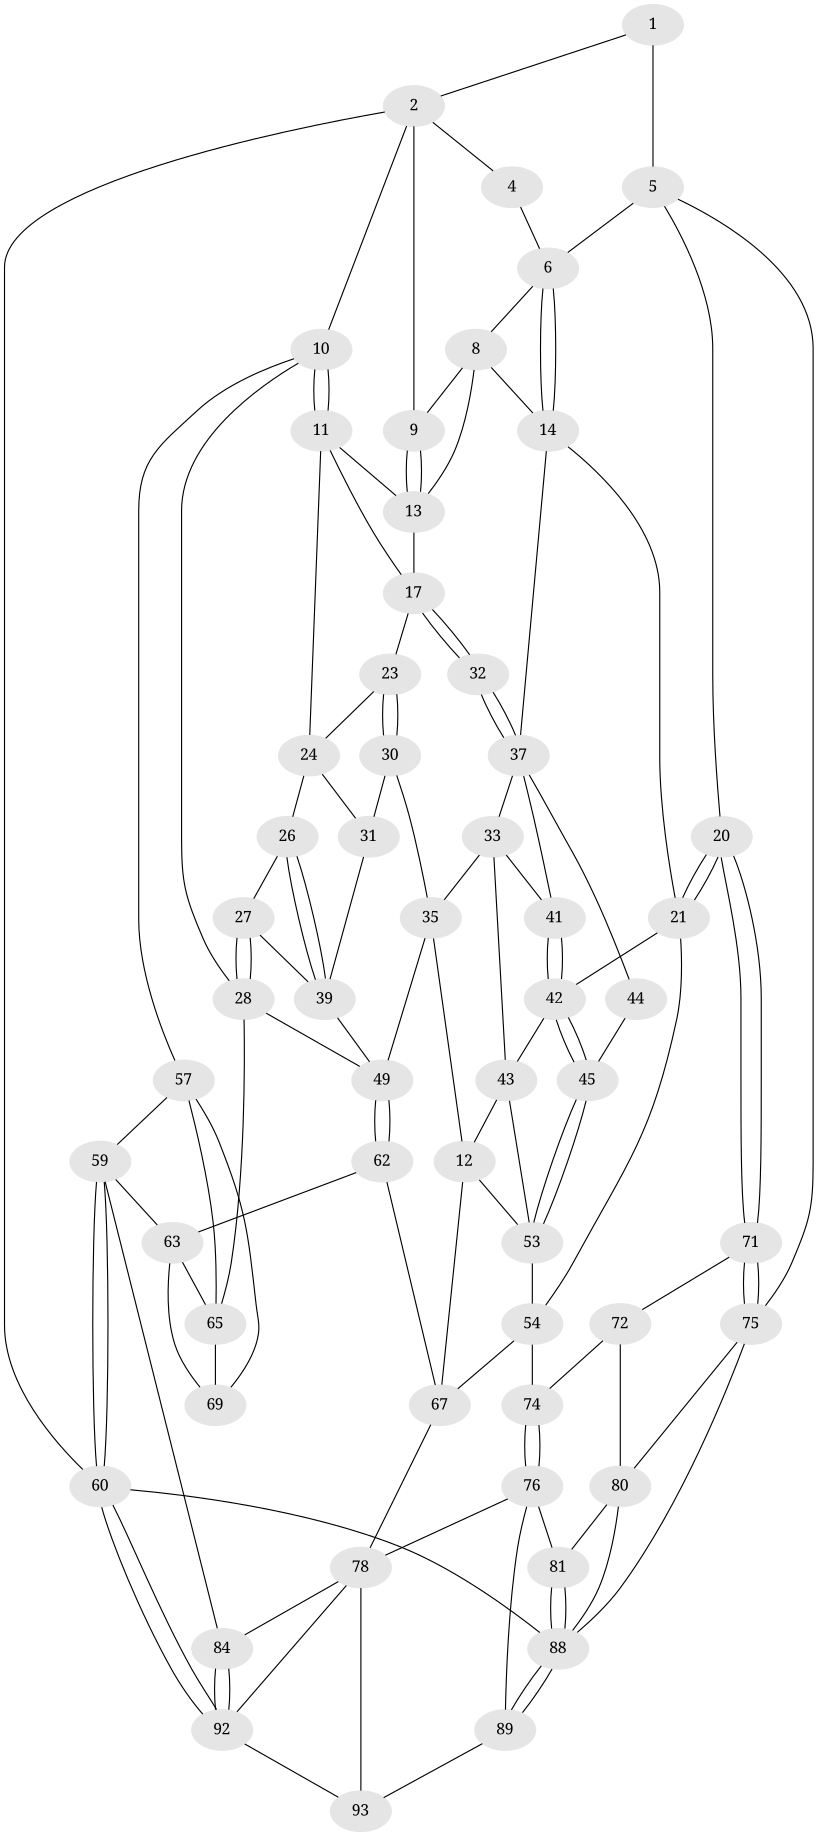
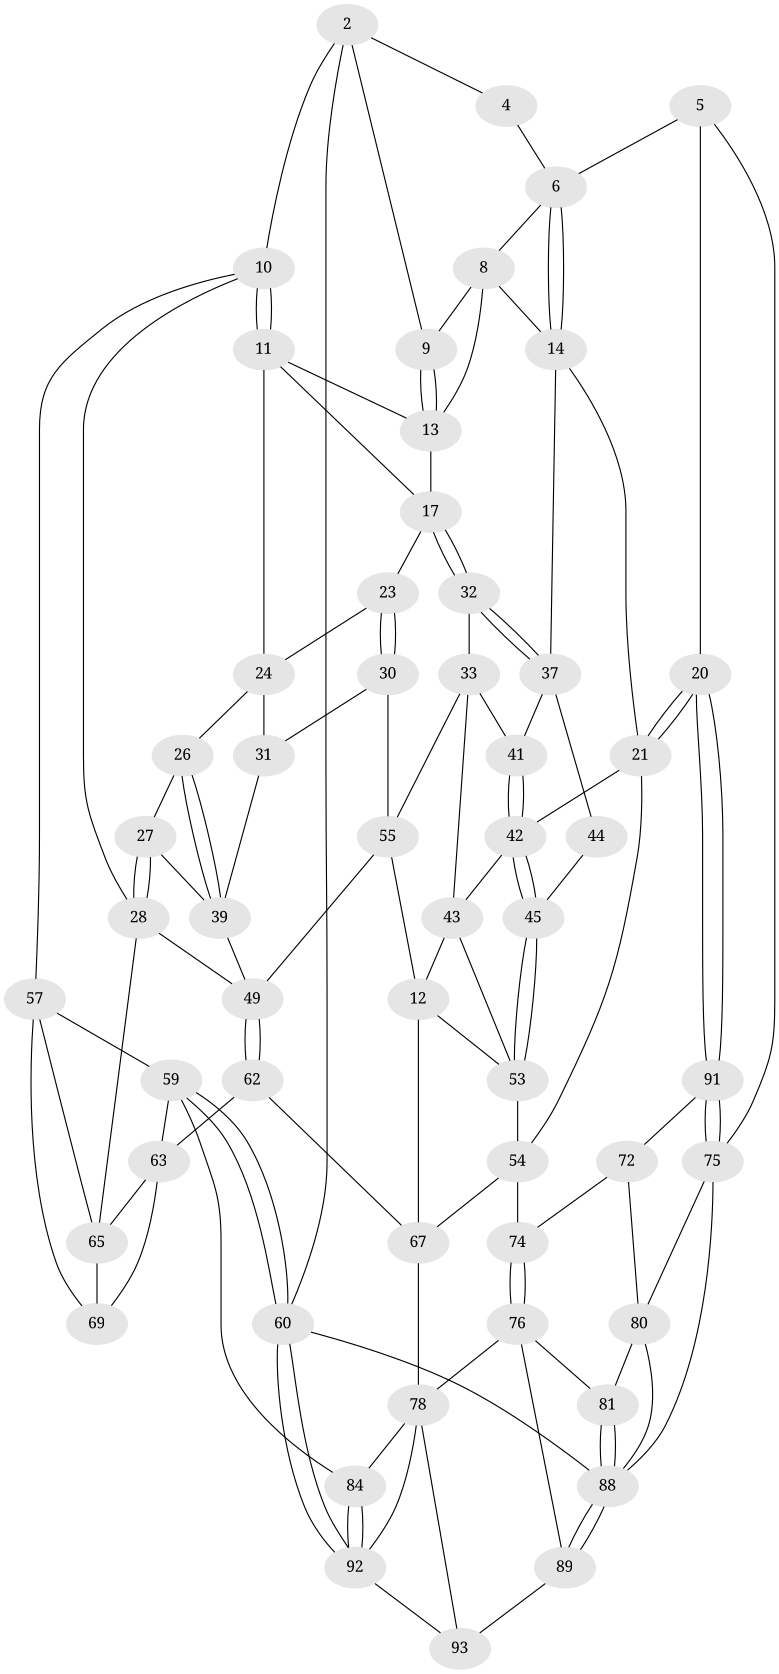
  graph {
    fontname="Noto Serif"
    node [color=gray90 fontname="Noto Serif" style=filled]
    edge [fontname="Noto Serif"]
    2 [super="+3"]
-   1
    5 [super="+19"]
    4
    9
    10 [super="+29"]
    60
    6 [super="+7"]
    20
    75 [super="+86"]
    13 [super="+16"]
    11 [super="+12"]
    28 [super="+56"]
    57 [super="+58"]
    88 [super="+91"]
    92 [super="+94"]
    8 [super="+15"]
    14 [super="+22"]
    21 [super="+46"]
-   71 [super="+72"]
+   71 [super="+72" label=91]
    80 [super="+87"]
    37 [super="+40"]
    17 [super="+18"]
    24 [super="+25"]
    49 [super="+50"]
    65 [super="+66"]
    59 [super="+82"]
    69
    23
    32
    26
    31 [super="+38"]
    54 [super="+70"]
    42
    44
    41
    30 [super="+36"]
    33 [super="+34"]
    n39 [label=72 super="+79"]
    45
    67 [super="+68"]
    74
-   35 [super="+48"]
+   35 [super="+48" label=55]
    27
    39 [super="+47"]
    62
    n47 [label=12 super="+61"]
    43 [super="+51"]
    53 [super="+55"]
    63 [super="+64"]
    78 [super="+83"]
    76 [super="+77"]
    84
    89 [super="+90"]
    93
    81
    2 -- 4
    2 -- 9
    2 -- 10
    2 -- 60
-   1 -- 2
-   1 -- 5 [weight=2]
    5 -- 6
    5 -- 20
    5 -- 75
    4 -- 6
    9 -- 13
    9 -- 13
    10 -- 11
    10 -- 11
    10 -- 28
    10 -- 57
    60 -- 88
    60 -- 92
    60 -- 92
    6 -- 8
    6 -- 14
    6 -- 14
    20 -- 21
    20 -- 21
    20 -- 71
    20 -- 71
    75 -- 88
    75 -- 80
    13 -- 17
    11 -- 13
    11 -- 17
    11 -- 24
    28 -- 49
    28 -- 65
    57 -- 65
    57 -- 59
    57 -- 69
    88 -- 89
    88 -- 89
    92 -- 93
    8 -- 9
    8 -- 13
    8 -- 14
    14 -- 21
    14 -- 37
    21 -- 54
    21 -- 42
    71 -- 75
    71 -- 75
    71 -- n39
    80 -- 88
    80 -- 81
    37 -- 44
    37 -- 41
    17 -- 23
    17 -- 32
    17 -- 32
    24 -- 26
    24 -- 31
    49 -- 62
    49 -- 62
    65 -- 69
    59 -- 60
    59 -- 60
    59 -- 63
    59 -- 84
    23 -- 24
    23 -- 30
    23 -- 30
    32 -- 37
    32 -- 37
-   37 -- 33
+   32 -- 33
    26 -- 27
    26 -- 39
    26 -- 39
    31 -- 39
    54 -- 67
    54 -- 74
    42 -- 45
    42 -- 45
    42 -- 43
    44 -- 45
    41 -- 42
    41 -- 42
    30 -- 31 [weight=2]
    30 -- 35
    33 -- 41
    33 -- 35
    33 -- 43
    n39 -- 80
    n39 -- 74
    45 -- 53
    45 -- 53
    67 -- 78
    74 -- 76
    74 -- 76
    35 -- 49
    35 -- n47
    27 -- 28
    27 -- 28
    27 -- 39
    39 -- 49
    62 -- 67
    62 -- 63
    n47 -- 67
    n47 -- 53
    43 -- n47
    43 -- 53
    53 -- 54
    63 -- 65
    63 -- 69
    78 -- 92
    78 -- 84
    78 -- 93
    76 -- 78
    76 -- 89
    76 -- 81
    84 -- 92
    84 -- 92
    89 -- 93
    81 -- 88
    81 -- 88
  }
